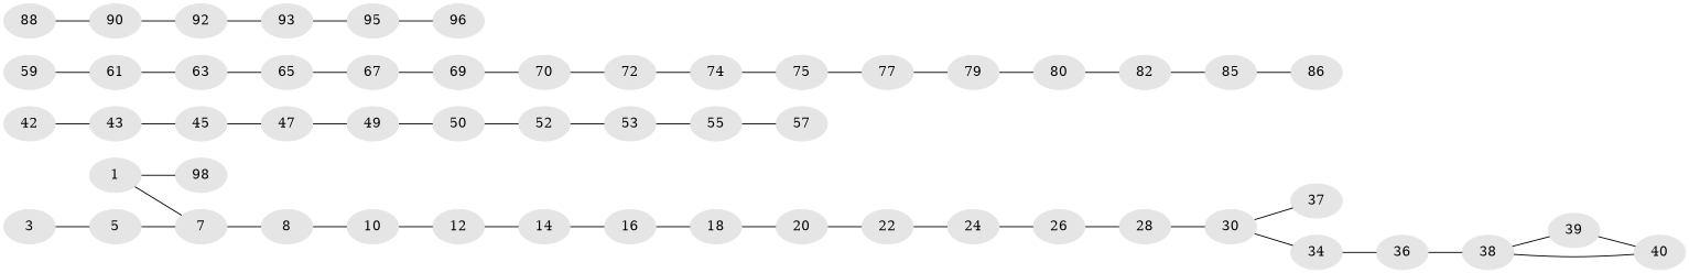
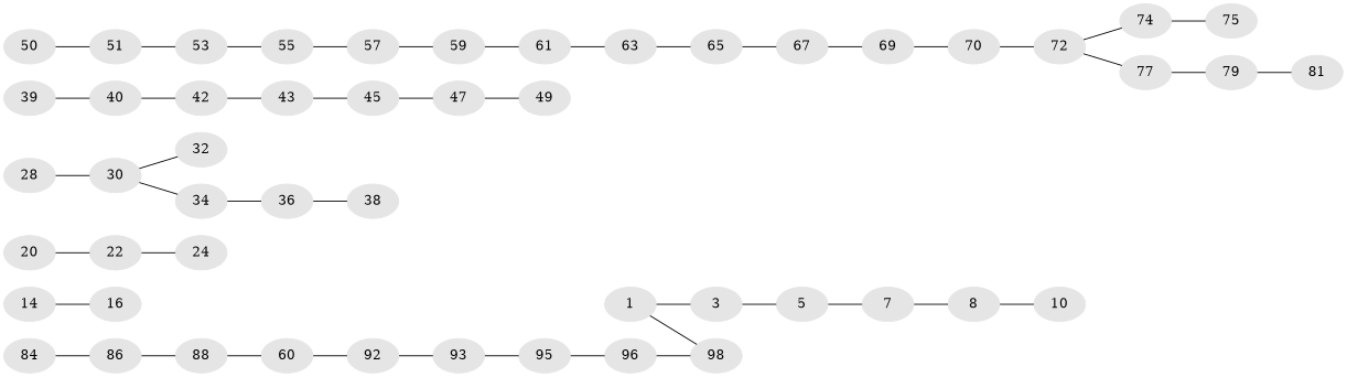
  graph {
    rankdir=LR
    node [color=gray90 style=filled]
    1 [super="+2"]
    3 [super="+4"]
    98
    5 [super="+6"]
    7
    8 [super="+9"]
    10 [super="+11"]
-   12 [super="+13"]
    14 [super="+15"]
    16 [super="+17"]
-   18 [super="+19"]
    20 [super="+21"]
    22 [super="+23"]
    24 [super="+25"]
-   26 [super="+27"]
    28 [super="+29"]
    30 [super="+31"]
-   32 [super="+33" label=37]
+   32 [super="+33"]
    34 [super="+35"]
    36 [super="+37"]
    38
    39
    40 [super="+41"]
    42
    43 [super="+44"]
    45 [super="+46"]
    47 [super="+48"]
    49
    50 [super="+51"]
-   52
+   52 [label=51]
    53 [super="+54"]
    55 [super="+56"]
    57 [super="+58"]
    59 [super="+60"]
    61 [super="+62"]
    63 [super="+64"]
    65 [super="+66"]
    67 [super="+68"]
    69
    70 [super="+71"]
    72 [super="+73"]
    74
    75 [super="+76"]
    77 [super="+78"]
    79 [super="+80"]
-   81 [label=80]
-   82 [super="+83"]
-   84 [super="+85" label=85]
+   81
+   84 [super="+85"]
    86 [super="+87"]
    88 [super="+89"]
-   90 [super="+91"]
+   90 [super="+91" label=60]
    92
    93 [super="+94"]
    95
    96 [super="+97"]
-   1 -- 7
+   1 -- 3
    1 -- 98
    3 -- 5
    5 -- 7
    7 -- 8
    8 -- 10
-   10 -- 12
-   12 -- 14
    14 -- 16
-   16 -- 18
-   18 -- 20
    20 -- 22
    22 -- 24
-   24 -- 26
-   26 -- 28
    28 -- 30
    30 -- 32
    30 -- 34
    34 -- 36
    36 -- 38
-   38 -- 39
    39 -- 40
-   40 -- 38
+   40 -- 42
    42 -- 43
    43 -- 45
    45 -- 47
    47 -- 49
-   49 -- 50
    50 -- 52
    52 -- 53
    53 -- 55
    55 -- 57
+   57 -- 59
    59 -- 61
    61 -- 63
    63 -- 65
    65 -- 67
    67 -- 69
    69 -- 70
    70 -- 72
    72 -- 74
    74 -- 75
-   75 -- 77
+   72 -- 77
    77 -- 79
    79 -- 81
-   81 -- 82
-   82 -- 84
    84 -- 86
+   86 -- 88
    88 -- 90
    90 -- 92
    92 -- 93
    93 -- 95
    95 -- 96
+   96 -- 98
  }
